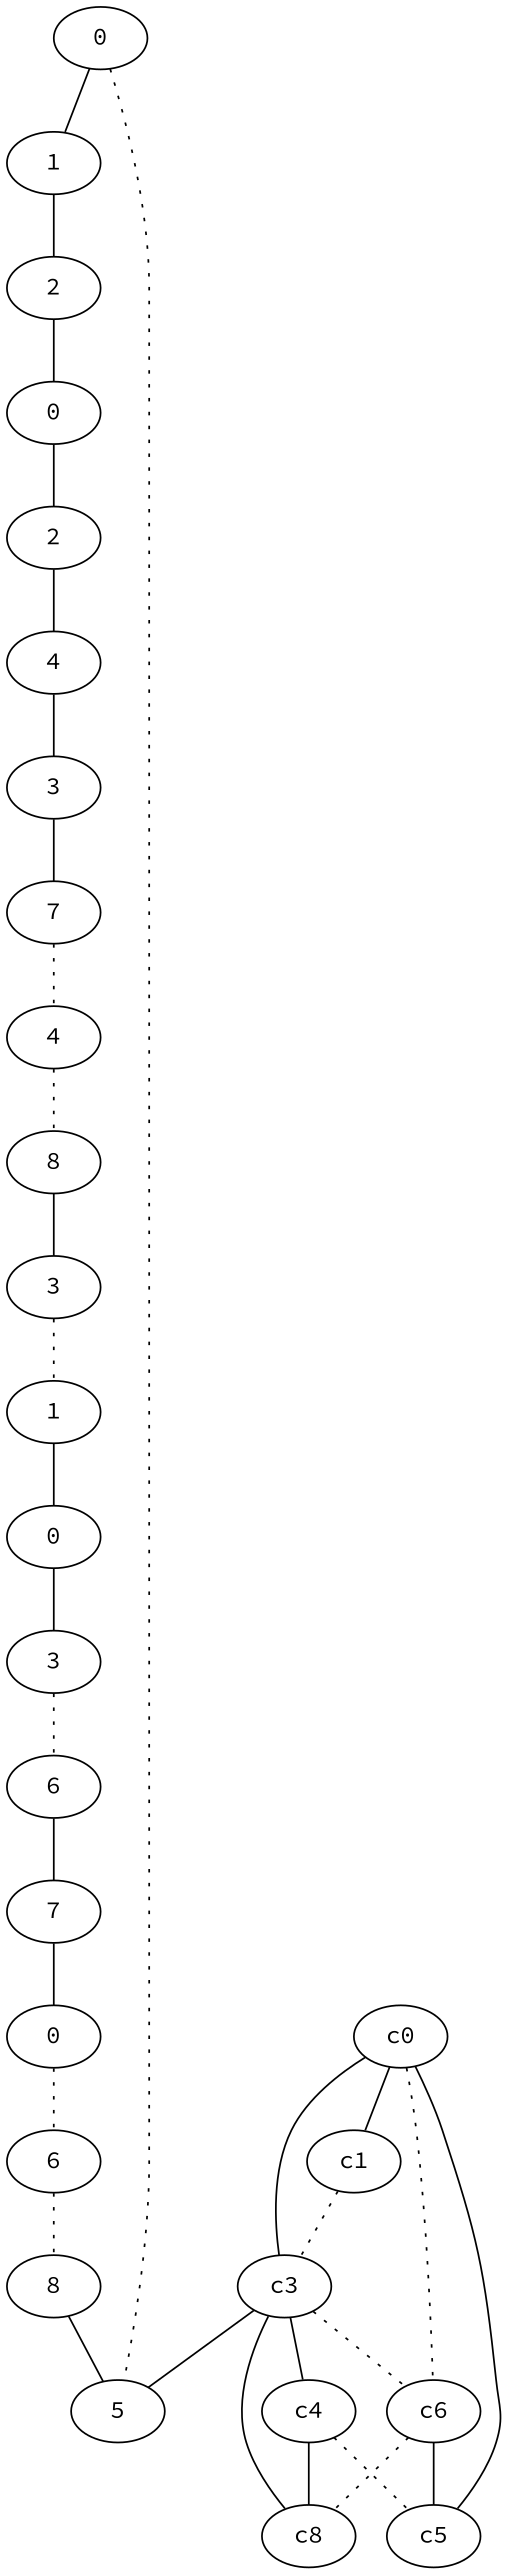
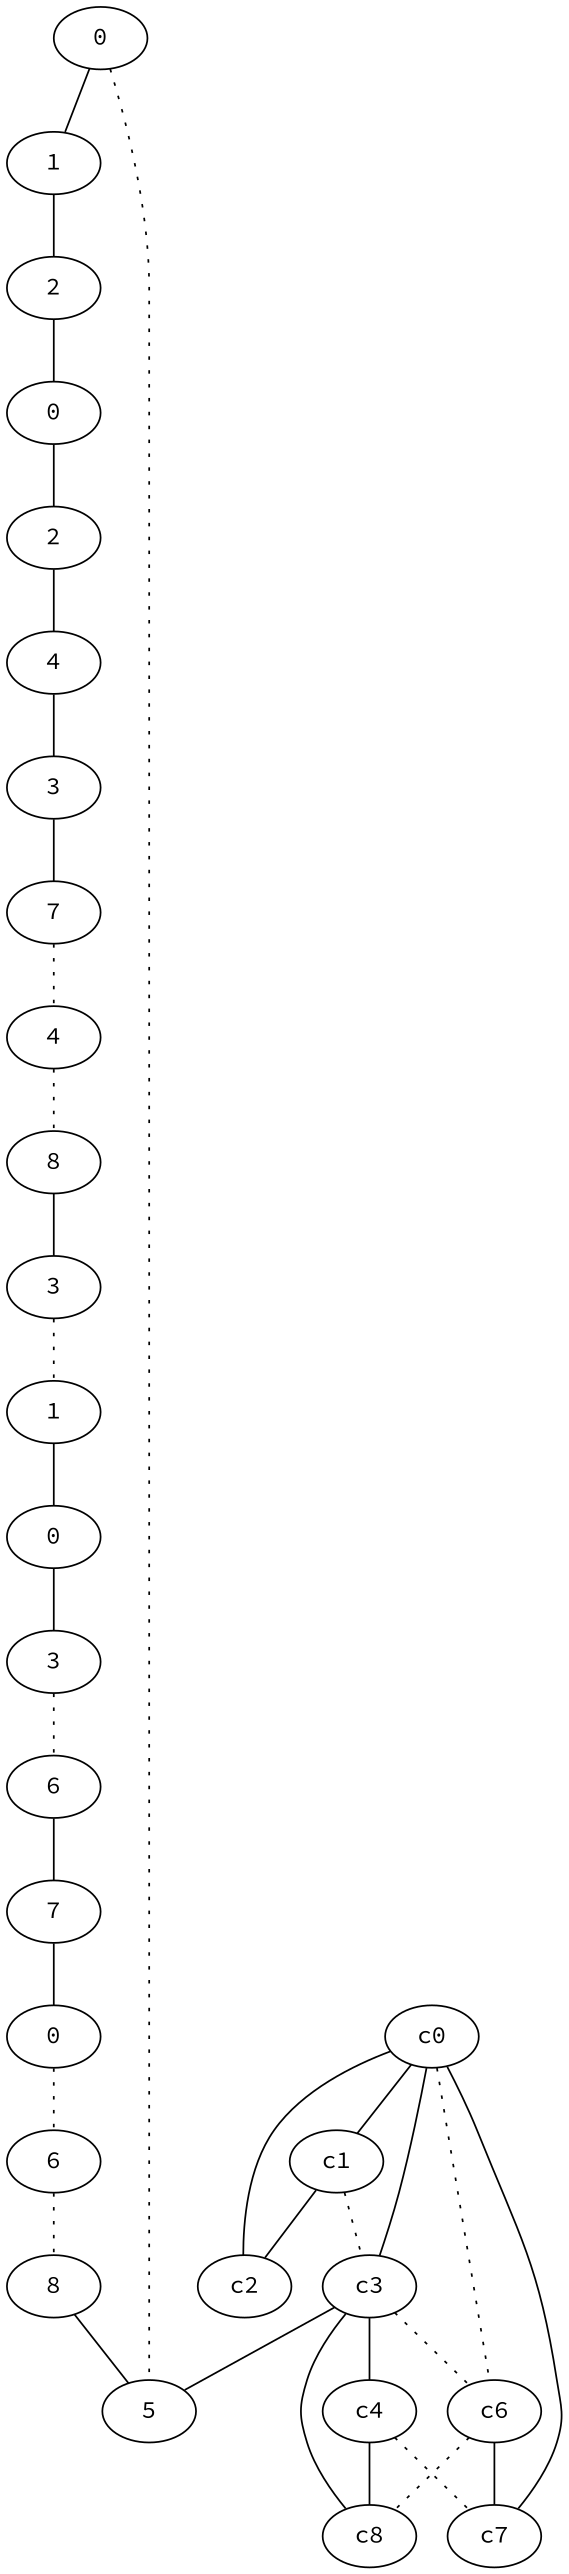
  graph {
    fontname="Source Code Pro"
    node [fontname="Source Code Pro"]
    edge [fontname="Source Code Pro"]
    n1 [label=0]
    n2 [label=1]
    n3 [label=5]
    n4 [label=2]
    n5 [label=0]
    n6 [label=2]
    n7 [label=4]
    n8 [label=3]
    n9 [label=7]
    n10 [label=4]
    n11 [label=8]
    n12 [label=3]
    n13 [label=1]
    n14 [label=0]
    n15 [label=3]
    n16 [label=6]
    n17 [label=7]
    n18 [label=0]
    n19 [label=6]
    n20 [label=8]
    c0
    c1
+   c2
    c3
    c6
-   c7 [label=c5]
+   c7
    c4
    c8
    n1 -- n2
    n1 -- n3 [style=dotted]
    n2 -- n4
    n4 -- n5
    n5 -- n6
    n6 -- n7
    n7 -- n8
    n8 -- n9
    n9 -- n10 [style=dotted]
    n10 -- n11 [style=dotted]
    n11 -- n12
    n12 -- n13 [style=dotted]
    n13 -- n14
    n14 -- n15
    n15 -- n16 [style=dotted]
    n16 -- n17
    n17 -- n18
    n18 -- n19 [style=dotted]
    n19 -- n20 [style=dotted]
    n20 -- n3
    c0 -- c1
+   c0 -- c2
    c0 -- c3
    c0 -- c6 [style=dotted]
    c0 -- c7
+   c1 -- c2
    c1 -- c3 [style=dotted]
    c3 -- n3
    c3 -- c6 [style=dotted]
    c3 -- c4
    c3 -- c8
    c6 -- c7
    c6 -- c8 [style=dotted]
    c4 -- c7 [style=dotted]
    c4 -- c8 [style=solid]
  }
